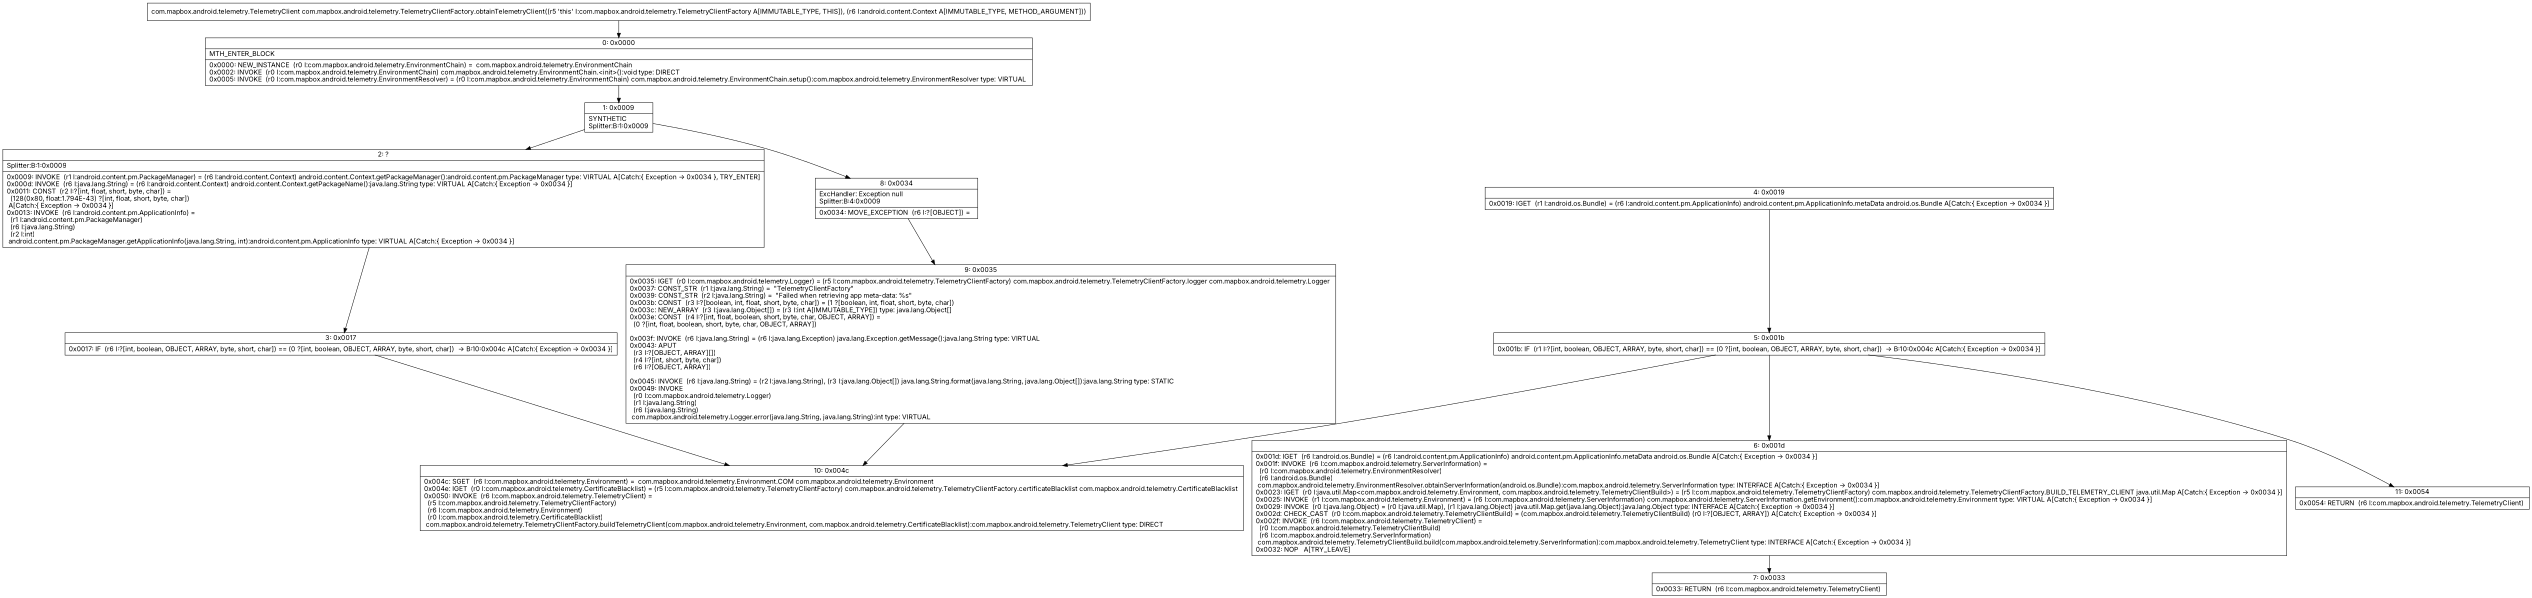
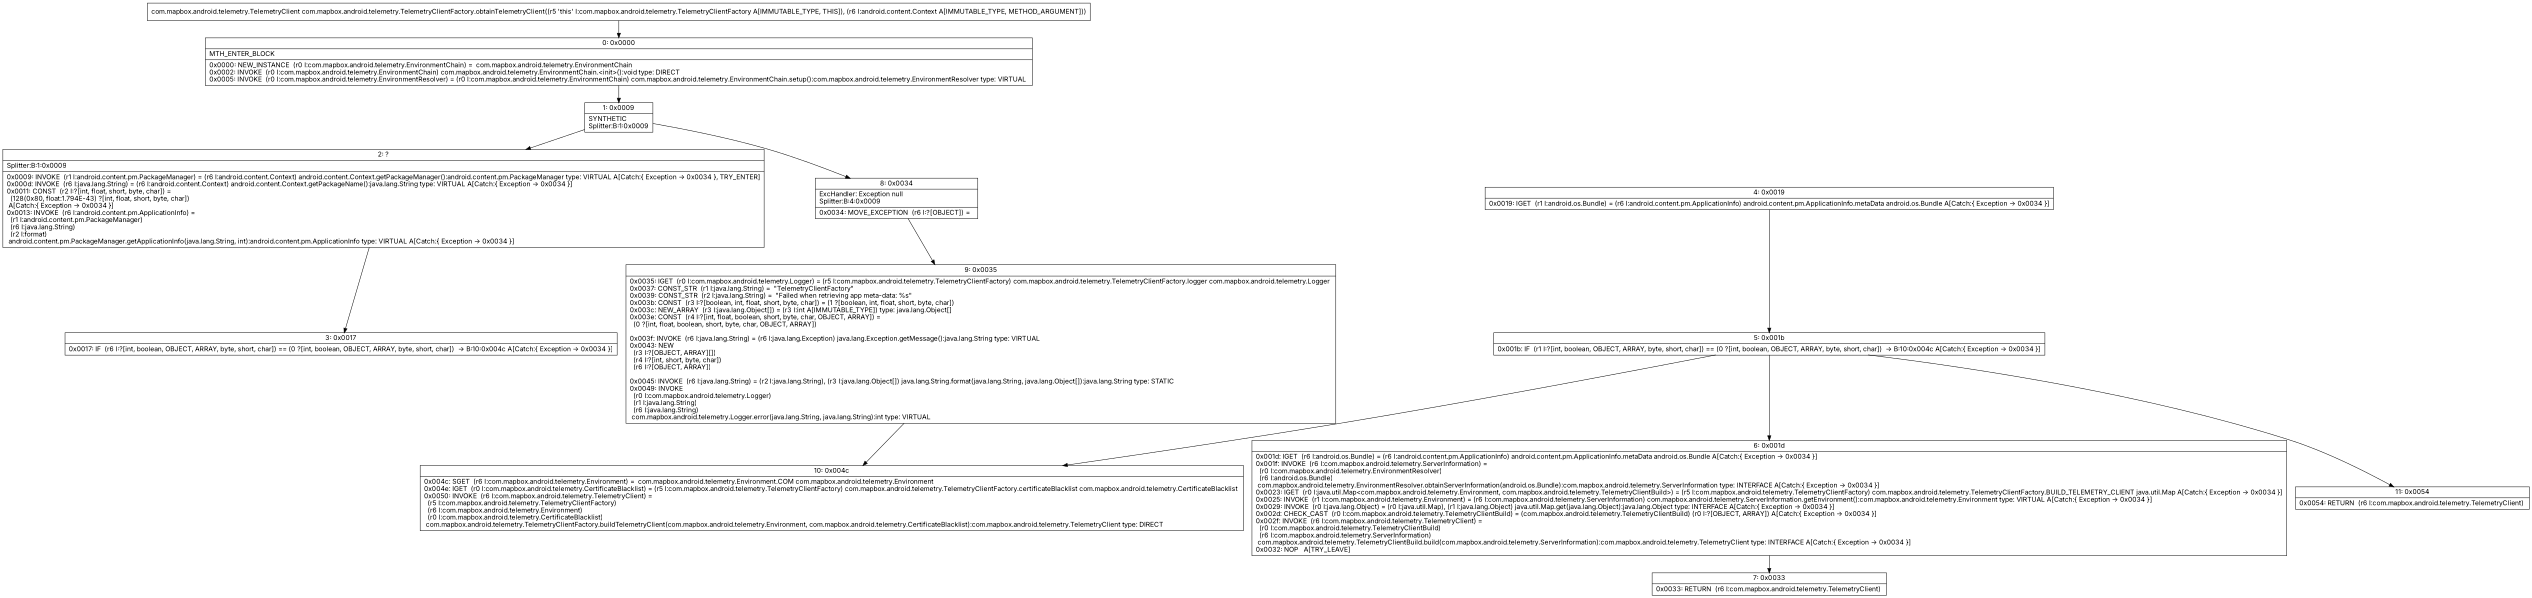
  digraph {
    fontname=Inter
    node [fontname=Inter shape=record]
    edge [fontname=Inter]
    n1 [label="{0\:\ 0x0000|MTH_ENTER_BLOCK\l|0x0000: NEW_INSTANCE  (r0 I:com.mapbox.android.telemetry.EnvironmentChain) =  com.mapbox.android.telemetry.EnvironmentChain \l0x0002: INVOKE  (r0 I:com.mapbox.android.telemetry.EnvironmentChain) com.mapbox.android.telemetry.EnvironmentChain.\<init\>():void type: DIRECT \l0x0005: INVOKE  (r0 I:com.mapbox.android.telemetry.EnvironmentResolver) = (r0 I:com.mapbox.android.telemetry.EnvironmentChain) com.mapbox.android.telemetry.EnvironmentChain.setup():com.mapbox.android.telemetry.EnvironmentResolver type: VIRTUAL \l}"]
    n2 [label="{1\:\ 0x0009|SYNTHETIC\lSplitter:B:1:0x0009\l}"]
-   n3 [label="{2\:\ ?|Splitter:B:1:0x0009\l|0x0009: INVOKE  (r1 I:android.content.pm.PackageManager) = (r6 I:android.content.Context) android.content.Context.getPackageManager():android.content.pm.PackageManager type: VIRTUAL A[Catch:\{ Exception \-\> 0x0034 \}, TRY_ENTER]\l0x000d: INVOKE  (r6 I:java.lang.String) = (r6 I:android.content.Context) android.content.Context.getPackageName():java.lang.String type: VIRTUAL A[Catch:\{ Exception \-\> 0x0034 \}]\l0x0011: CONST  (r2 I:?[int, float, short, byte, char]) = \l  (128(0x80, float:1.794E\-43) ?[int, float, short, byte, char])\l A[Catch:\{ Exception \-\> 0x0034 \}]\l0x0013: INVOKE  (r6 I:android.content.pm.ApplicationInfo) = \l  (r1 I:android.content.pm.PackageManager)\l  (r6 I:java.lang.String)\l  (r2 I:int)\l android.content.pm.PackageManager.getApplicationInfo(java.lang.String, int):android.content.pm.ApplicationInfo type: VIRTUAL A[Catch:\{ Exception \-\> 0x0034 \}]\l}"]
+   n3 [label="{2\:\ ?|Splitter:B:1:0x0009\l|0x0009: INVOKE  (r1 I:android.content.pm.PackageManager) = (r6 I:android.content.Context) android.content.Context.getPackageManager():android.content.pm.PackageManager type: VIRTUAL A[Catch:\{ Exception \-\> 0x0034 \}, TRY_ENTER]\l0x000d: INVOKE  (r6 I:java.lang.String) = (r6 I:android.content.Context) android.content.Context.getPackageName():java.lang.String type: VIRTUAL A[Catch:\{ Exception \-\> 0x0034 \}]\l0x0011: CONST  (r2 I:?[int, float, short, byte, char]) = \l  (128(0x80, float:1.794E\-43) ?[int, float, short, byte, char])\l A[Catch:\{ Exception \-\> 0x0034 \}]\l0x0013: INVOKE  (r6 I:android.content.pm.ApplicationInfo) = \l  (r1 I:android.content.pm.PackageManager)\l  (r6 I:java.lang.String)\l  (r2 I:format)\l android.content.pm.PackageManager.getApplicationInfo(java.lang.String, int):android.content.pm.ApplicationInfo type: VIRTUAL A[Catch:\{ Exception \-\> 0x0034 \}]\l}"]
    n4 [label="{8\:\ 0x0034|ExcHandler: Exception null\lSplitter:B:4:0x0009\l|0x0034: MOVE_EXCEPTION  (r6 I:?[OBJECT]) =  \l}"]
    n5 [label="{3\:\ 0x0017|0x0017: IF  (r6 I:?[int, boolean, OBJECT, ARRAY, byte, short, char]) == (0 ?[int, boolean, OBJECT, ARRAY, byte, short, char])  \-\> B:10:0x004c A[Catch:\{ Exception \-\> 0x0034 \}]\l}"]
-   n6 [label="{9\:\ 0x0035|0x0035: IGET  (r0 I:com.mapbox.android.telemetry.Logger) = (r5 I:com.mapbox.android.telemetry.TelemetryClientFactory) com.mapbox.android.telemetry.TelemetryClientFactory.logger com.mapbox.android.telemetry.Logger \l0x0037: CONST_STR  (r1 I:java.lang.String) =  \"TelemetryClientFactory\" \l0x0039: CONST_STR  (r2 I:java.lang.String) =  \"Failed when retrieving app meta\-data: %s\" \l0x003b: CONST  (r3 I:?[boolean, int, float, short, byte, char]) = (1 ?[boolean, int, float, short, byte, char]) \l0x003c: NEW_ARRAY  (r3 I:java.lang.Object[]) = (r3 I:int A[IMMUTABLE_TYPE]) type: java.lang.Object[] \l0x003e: CONST  (r4 I:?[int, float, boolean, short, byte, char, OBJECT, ARRAY]) = \l  (0 ?[int, float, boolean, short, byte, char, OBJECT, ARRAY])\l \l0x003f: INVOKE  (r6 I:java.lang.String) = (r6 I:java.lang.Exception) java.lang.Exception.getMessage():java.lang.String type: VIRTUAL \l0x0043: APUT  \l  (r3 I:?[OBJECT, ARRAY][])\l  (r4 I:?[int, short, byte, char])\l  (r6 I:?[OBJECT, ARRAY])\l \l0x0045: INVOKE  (r6 I:java.lang.String) = (r2 I:java.lang.String), (r3 I:java.lang.Object[]) java.lang.String.format(java.lang.String, java.lang.Object[]):java.lang.String type: STATIC \l0x0049: INVOKE  \l  (r0 I:com.mapbox.android.telemetry.Logger)\l  (r1 I:java.lang.String)\l  (r6 I:java.lang.String)\l com.mapbox.android.telemetry.Logger.error(java.lang.String, java.lang.String):int type: VIRTUAL \l}"]
+   n6 [label="{9\:\ 0x0035|0x0035: IGET  (r0 I:com.mapbox.android.telemetry.Logger) = (r5 I:com.mapbox.android.telemetry.TelemetryClientFactory) com.mapbox.android.telemetry.TelemetryClientFactory.logger com.mapbox.android.telemetry.Logger \l0x0037: CONST_STR  (r1 I:java.lang.String) =  \"TelemetryClientFactory\" \l0x0039: CONST_STR  (r2 I:java.lang.String) =  \"Failed when retrieving app meta\-data: %s\" \l0x003b: CONST  (r3 I:?[boolean, int, float, short, byte, char]) = (1 ?[boolean, int, float, short, byte, char]) \l0x003c: NEW_ARRAY  (r3 I:java.lang.Object[]) = (r3 I:int A[IMMUTABLE_TYPE]) type: java.lang.Object[] \l0x003e: CONST  (r4 I:?[int, float, boolean, short, byte, char, OBJECT, ARRAY]) = \l  (0 ?[int, float, boolean, short, byte, char, OBJECT, ARRAY])\l \l0x003f: INVOKE  (r6 I:java.lang.String) = (r6 I:java.lang.Exception) java.lang.Exception.getMessage():java.lang.String type: VIRTUAL \l0x0043: NEW  \l  (r3 I:?[OBJECT, ARRAY][])\l  (r4 I:?[int, short, byte, char])\l  (r6 I:?[OBJECT, ARRAY])\l \l0x0045: INVOKE  (r6 I:java.lang.String) = (r2 I:java.lang.String), (r3 I:java.lang.Object[]) java.lang.String.format(java.lang.String, java.lang.Object[]):java.lang.String type: STATIC \l0x0049: INVOKE  \l  (r0 I:com.mapbox.android.telemetry.Logger)\l  (r1 I:java.lang.String)\l  (r6 I:java.lang.String)\l com.mapbox.android.telemetry.Logger.error(java.lang.String, java.lang.String):int type: VIRTUAL \l}"]
    n7 [label="{10\:\ 0x004c|0x004c: SGET  (r6 I:com.mapbox.android.telemetry.Environment) =  com.mapbox.android.telemetry.Environment.COM com.mapbox.android.telemetry.Environment \l0x004e: IGET  (r0 I:com.mapbox.android.telemetry.CertificateBlacklist) = (r5 I:com.mapbox.android.telemetry.TelemetryClientFactory) com.mapbox.android.telemetry.TelemetryClientFactory.certificateBlacklist com.mapbox.android.telemetry.CertificateBlacklist \l0x0050: INVOKE  (r6 I:com.mapbox.android.telemetry.TelemetryClient) = \l  (r5 I:com.mapbox.android.telemetry.TelemetryClientFactory)\l  (r6 I:com.mapbox.android.telemetry.Environment)\l  (r0 I:com.mapbox.android.telemetry.CertificateBlacklist)\l com.mapbox.android.telemetry.TelemetryClientFactory.buildTelemetryClient(com.mapbox.android.telemetry.Environment, com.mapbox.android.telemetry.CertificateBlacklist):com.mapbox.android.telemetry.TelemetryClient type: DIRECT \l}"]
    n8 [label="{4\:\ 0x0019|0x0019: IGET  (r1 I:android.os.Bundle) = (r6 I:android.content.pm.ApplicationInfo) android.content.pm.ApplicationInfo.metaData android.os.Bundle A[Catch:\{ Exception \-\> 0x0034 \}]\l}"]
    n9 [label="{5\:\ 0x001b|0x001b: IF  (r1 I:?[int, boolean, OBJECT, ARRAY, byte, short, char]) == (0 ?[int, boolean, OBJECT, ARRAY, byte, short, char])  \-\> B:10:0x004c A[Catch:\{ Exception \-\> 0x0034 \}]\l}"]
    n10 [label="{6\:\ 0x001d|0x001d: IGET  (r6 I:android.os.Bundle) = (r6 I:android.content.pm.ApplicationInfo) android.content.pm.ApplicationInfo.metaData android.os.Bundle A[Catch:\{ Exception \-\> 0x0034 \}]\l0x001f: INVOKE  (r6 I:com.mapbox.android.telemetry.ServerInformation) = \l  (r0 I:com.mapbox.android.telemetry.EnvironmentResolver)\l  (r6 I:android.os.Bundle)\l com.mapbox.android.telemetry.EnvironmentResolver.obtainServerInformation(android.os.Bundle):com.mapbox.android.telemetry.ServerInformation type: INTERFACE A[Catch:\{ Exception \-\> 0x0034 \}]\l0x0023: IGET  (r0 I:java.util.Map\<com.mapbox.android.telemetry.Environment, com.mapbox.android.telemetry.TelemetryClientBuild\>) = (r5 I:com.mapbox.android.telemetry.TelemetryClientFactory) com.mapbox.android.telemetry.TelemetryClientFactory.BUILD_TELEMETRY_CLIENT java.util.Map A[Catch:\{ Exception \-\> 0x0034 \}]\l0x0025: INVOKE  (r1 I:com.mapbox.android.telemetry.Environment) = (r6 I:com.mapbox.android.telemetry.ServerInformation) com.mapbox.android.telemetry.ServerInformation.getEnvironment():com.mapbox.android.telemetry.Environment type: VIRTUAL A[Catch:\{ Exception \-\> 0x0034 \}]\l0x0029: INVOKE  (r0 I:java.lang.Object) = (r0 I:java.util.Map), (r1 I:java.lang.Object) java.util.Map.get(java.lang.Object):java.lang.Object type: INTERFACE A[Catch:\{ Exception \-\> 0x0034 \}]\l0x002d: CHECK_CAST  (r0 I:com.mapbox.android.telemetry.TelemetryClientBuild) = (com.mapbox.android.telemetry.TelemetryClientBuild) (r0 I:?[OBJECT, ARRAY]) A[Catch:\{ Exception \-\> 0x0034 \}]\l0x002f: INVOKE  (r6 I:com.mapbox.android.telemetry.TelemetryClient) = \l  (r0 I:com.mapbox.android.telemetry.TelemetryClientBuild)\l  (r6 I:com.mapbox.android.telemetry.ServerInformation)\l com.mapbox.android.telemetry.TelemetryClientBuild.build(com.mapbox.android.telemetry.ServerInformation):com.mapbox.android.telemetry.TelemetryClient type: INTERFACE A[Catch:\{ Exception \-\> 0x0034 \}]\l0x0032: NOP   A[TRY_LEAVE]\l}"]
    n11 [label="{11\:\ 0x0054|0x0054: RETURN  (r6 I:com.mapbox.android.telemetry.TelemetryClient) \l}"]
    n12 [label="{7\:\ 0x0033|0x0033: RETURN  (r6 I:com.mapbox.android.telemetry.TelemetryClient) \l}"]
    n13 [label="{com.mapbox.android.telemetry.TelemetryClient com.mapbox.android.telemetry.TelemetryClientFactory.obtainTelemetryClient((r5 'this' I:com.mapbox.android.telemetry.TelemetryClientFactory A[IMMUTABLE_TYPE, THIS]), (r6 I:android.content.Context A[IMMUTABLE_TYPE, METHOD_ARGUMENT])) }"]
    n1 -> n2
    n2 -> n3
    n2 -> n4
    n3 -> n5
    n4 -> n6
-   n5 -> n7
    n6 -> n7
    n8 -> n9
    n9 -> n7
    n9 -> n10 [style=solid]
    n9 -> n11
    n10 -> n12
    n13 -> n1
  }
